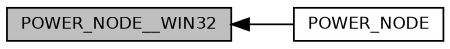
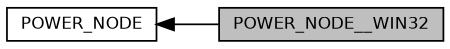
  digraph {
    rankdir=LR
    node [color=black fontname=Helvetica fontsize=10 shape=record style=filled]
    n1 [fillcolor=grey75 fontcolor=black height=0.2 label=POWER_NODE__WIN32 width=0.4]
    n2 [fillcolor=white height=0.2 label=POWER_NODE width=0.4]
-   n1 -> n2 [dir=back fontname=Helvetica fontsize=10 labelfontname=Helvetica labelfontsize=10 shape=plaintext style=solid]
+   n2 -> n1 [dir=back fontname=Helvetica fontsize=10 labelfontname=Helvetica labelfontsize=10 shape=plaintext style=solid]
  }
